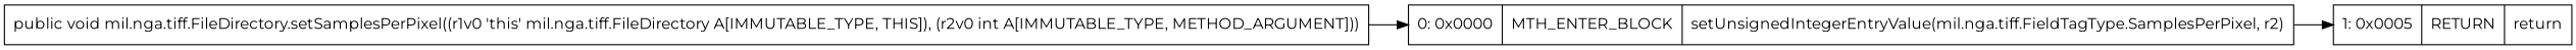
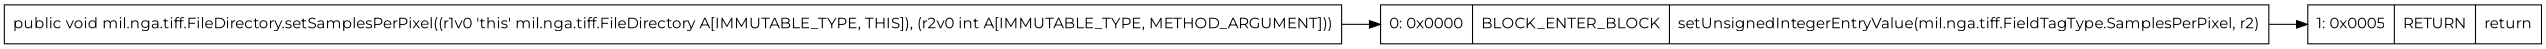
  digraph {
    rankdir=LR
    fontname=Montserrat
    node [shape=record fontname=Montserrat]
    edge [fontname=Montserrat]
-   n1 [label="{0\:\ 0x0000|MTH_ENTER_BLOCK\l|setUnsignedIntegerEntryValue(mil.nga.tiff.FieldTagType.SamplesPerPixel, r2)\l}"]
+   n1 [label="{0\:\ 0x0000|BLOCK_ENTER_BLOCK\l|setUnsignedIntegerEntryValue(mil.nga.tiff.FieldTagType.SamplesPerPixel, r2)\l}"]
    n2 [label="{1\:\ 0x0005|RETURN\l|return\l}"]
    n3 [label="{public void mil.nga.tiff.FileDirectory.setSamplesPerPixel((r1v0 'this' mil.nga.tiff.FileDirectory A[IMMUTABLE_TYPE, THIS]), (r2v0 int A[IMMUTABLE_TYPE, METHOD_ARGUMENT])) }"]
    n1 -> n2
    n3 -> n1
  }
